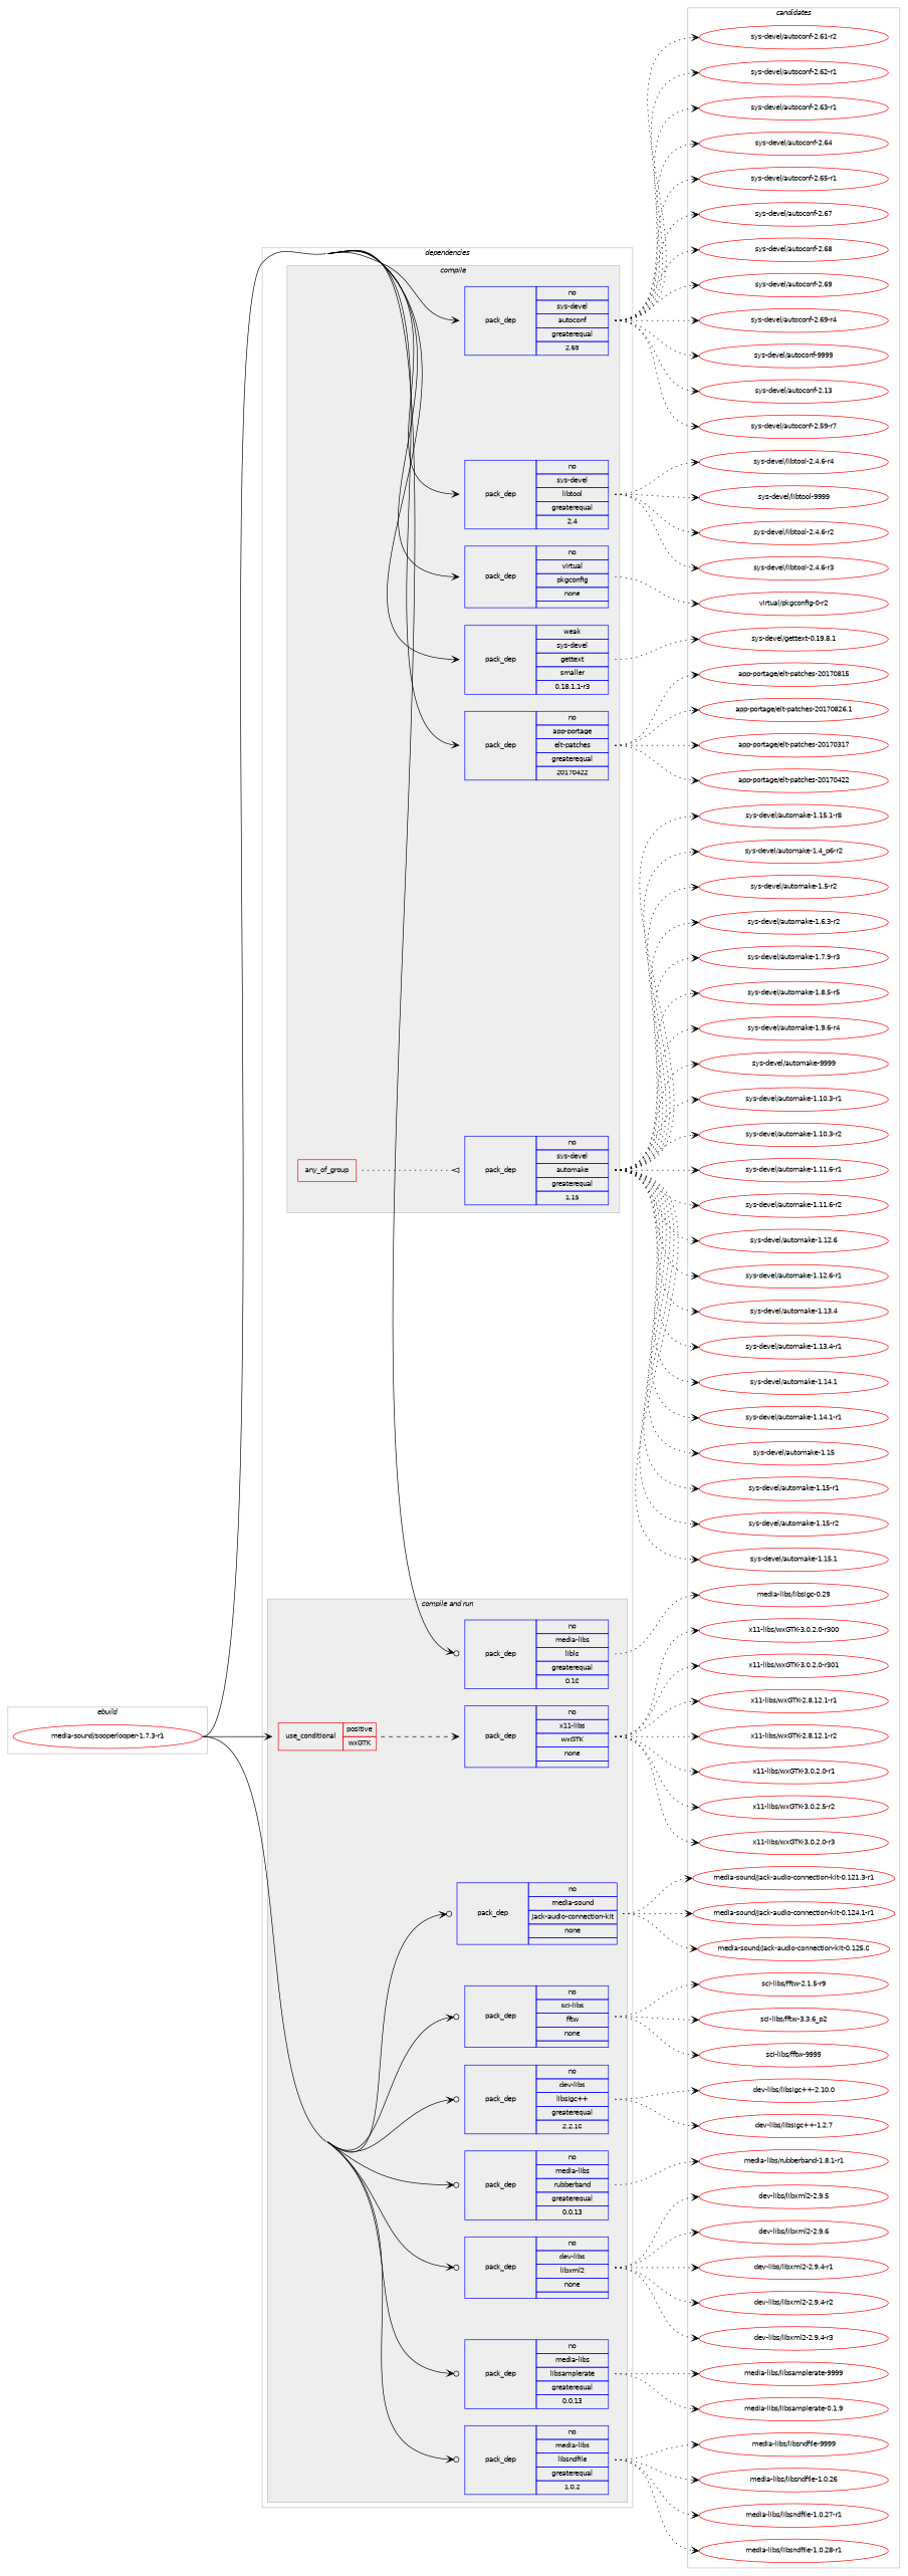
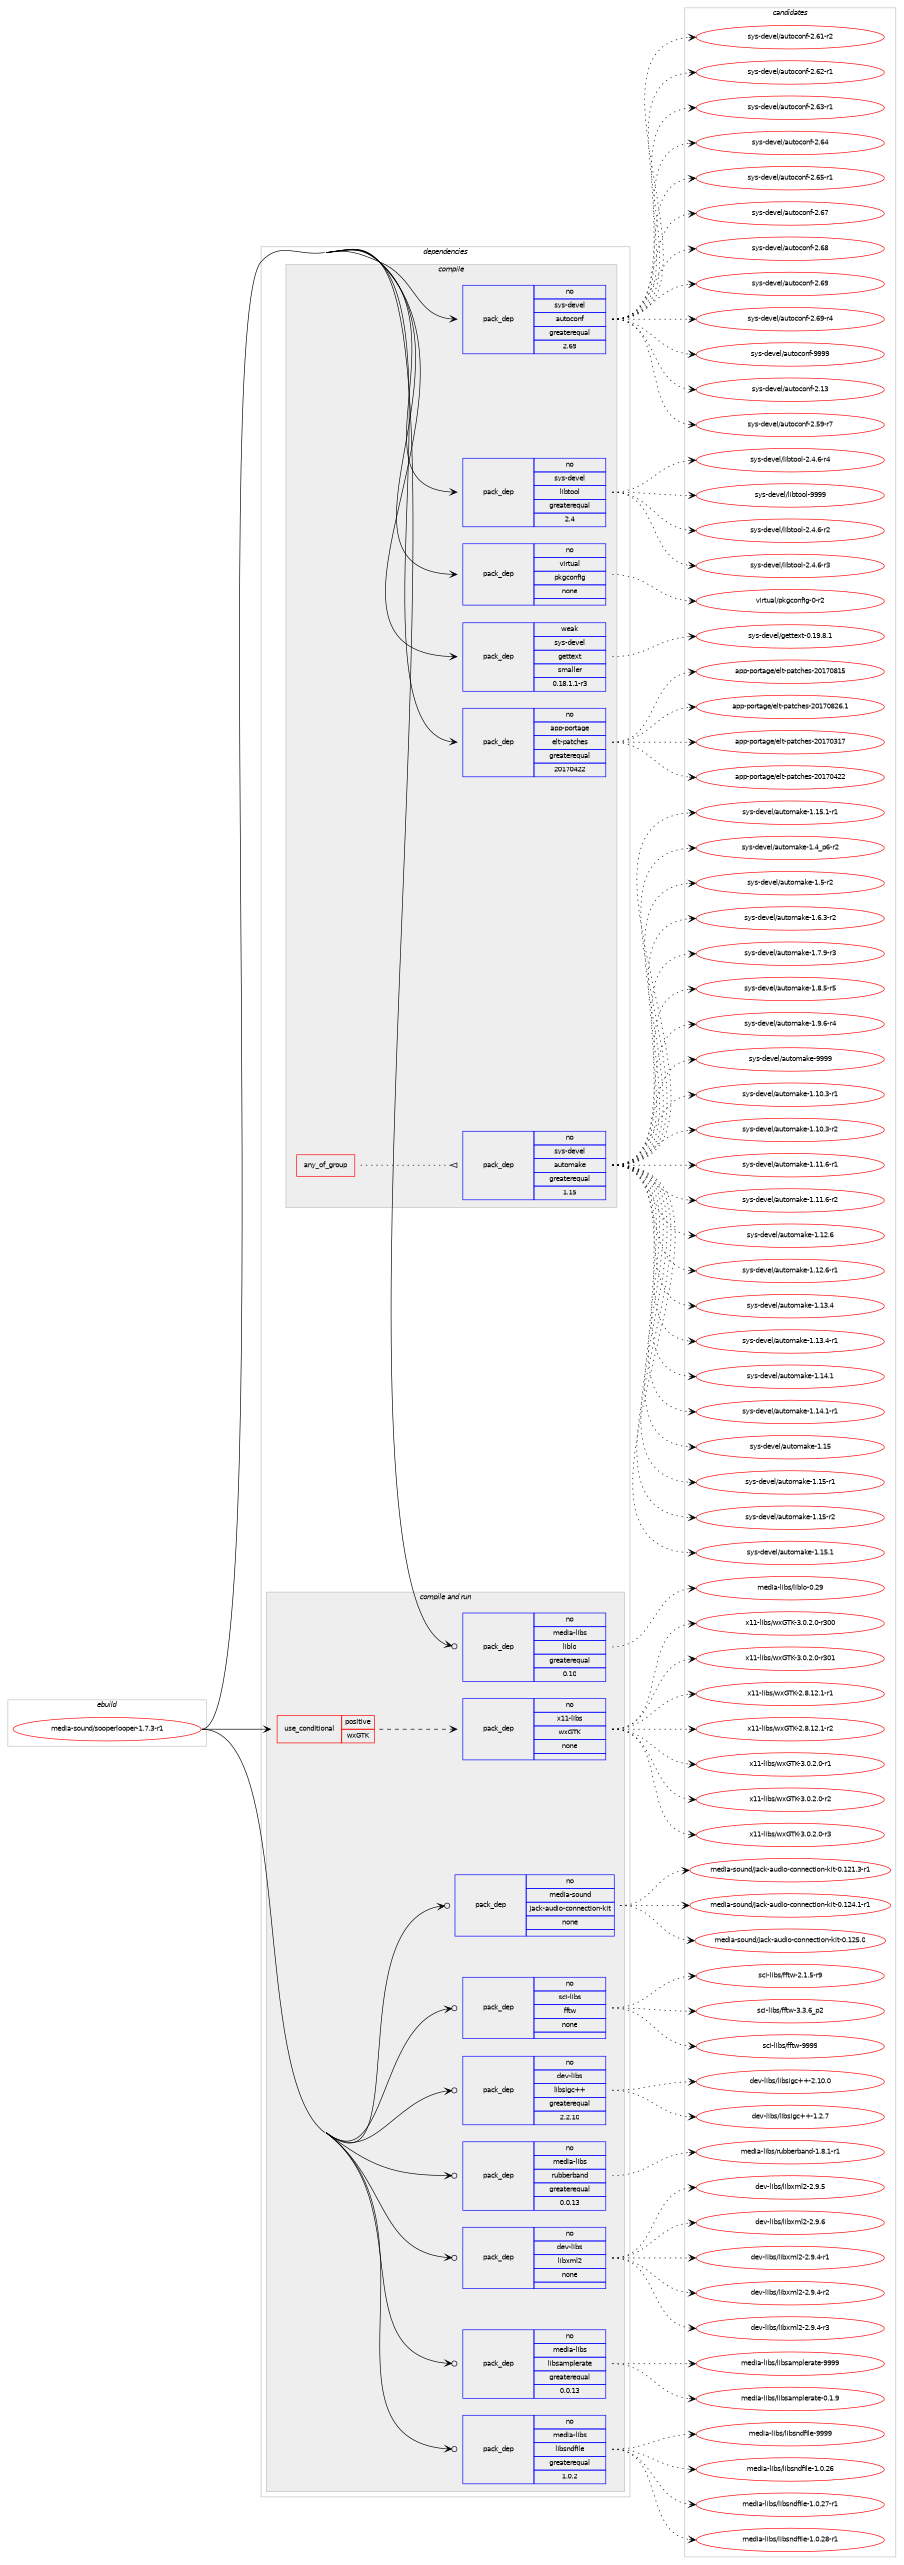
  digraph {
    compound=true
    concentrate=true
    fontname=Helvetica
    fontsize=10
    newrank=true
    rankdir=LR
    ranksep=1.5
    node [color=red fontname=Helvetica fontsize=10]
    edge [arrowhead=vee headport=w style=dotted tailport=e weight=100]
    n1 [label="media-sound/sooperlooper-1.7.3-r1" width=4]
    n2 [color=blue label=<<TABLE BORDER="0" CELLBORDER="1" CELLSPACING="0" CELLPADDING="4" WIDTH="220"><TR><TD ROWSPAN="6" CELLPADDING="30">pack_dep</TD></TR><TR><TD WIDTH="110">no</TD></TR><TR><TD>sys-devel</TD></TR><TR><TD>automake</TD></TR><TR><TD>greaterequal</TD></TR><TR><TD>1.15</TD></TR></TABLE>> shape=none]
    n3 [label=<<TABLE BORDER="0" CELLBORDER="1" CELLSPACING="0" CELLPADDING="4"><TR><TD CELLPADDING="10">any_of_group</TD></TR></TABLE>> shape=none]
    n4 [color=blue label=<<TABLE BORDER="0" CELLBORDER="1" CELLSPACING="0" CELLPADDING="4" WIDTH="220"><TR><TD ROWSPAN="6" CELLPADDING="30">pack_dep</TD></TR><TR><TD WIDTH="110">no</TD></TR><TR><TD>app-portage</TD></TR><TR><TD>elt-patches</TD></TR><TR><TD>greaterequal</TD></TR><TR><TD>20170422</TD></TR></TABLE>> shape=none]
    n5 [color=blue label=<<TABLE BORDER="0" CELLBORDER="1" CELLSPACING="0" CELLPADDING="4" WIDTH="220"><TR><TD ROWSPAN="6" CELLPADDING="30">pack_dep</TD></TR><TR><TD WIDTH="110">no</TD></TR><TR><TD>sys-devel</TD></TR><TR><TD>autoconf</TD></TR><TR><TD>greaterequal</TD></TR><TR><TD>2.69</TD></TR></TABLE>> shape=none]
    n6 [color=blue label=<<TABLE BORDER="0" CELLBORDER="1" CELLSPACING="0" CELLPADDING="4" WIDTH="220"><TR><TD ROWSPAN="6" CELLPADDING="30">pack_dep</TD></TR><TR><TD WIDTH="110">no</TD></TR><TR><TD>sys-devel</TD></TR><TR><TD>libtool</TD></TR><TR><TD>greaterequal</TD></TR><TR><TD>2.4</TD></TR></TABLE>> shape=none]
    n7 [color=blue label=<<TABLE BORDER="0" CELLBORDER="1" CELLSPACING="0" CELLPADDING="4" WIDTH="220"><TR><TD ROWSPAN="6" CELLPADDING="30">pack_dep</TD></TR><TR><TD WIDTH="110">no</TD></TR><TR><TD>virtual</TD></TR><TR><TD>pkgconfig</TD></TR><TR><TD>none</TD></TR><TR><TD></TD></TR></TABLE>> shape=none]
    n8 [color=blue label=<<TABLE BORDER="0" CELLBORDER="1" CELLSPACING="0" CELLPADDING="4" WIDTH="220"><TR><TD ROWSPAN="6" CELLPADDING="30">pack_dep</TD></TR><TR><TD WIDTH="110">weak</TD></TR><TR><TD>sys-devel</TD></TR><TR><TD>gettext</TD></TR><TR><TD>smaller</TD></TR><TR><TD>0.18.1.1-r3</TD></TR></TABLE>> shape=none]
    n9 [color=blue label=<<TABLE BORDER="0" CELLBORDER="1" CELLSPACING="0" CELLPADDING="4" WIDTH="220"><TR><TD ROWSPAN="6" CELLPADDING="30">pack_dep</TD></TR><TR><TD WIDTH="110">no</TD></TR><TR><TD>media-libs</TD></TR><TR><TD>liblo</TD></TR><TR><TD>greaterequal</TD></TR><TR><TD>0.10</TD></TR></TABLE>> shape=none]
    n10 [color=blue label=<<TABLE BORDER="0" CELLBORDER="1" CELLSPACING="0" CELLPADDING="4" WIDTH="220"><TR><TD ROWSPAN="6" CELLPADDING="30">pack_dep</TD></TR><TR><TD WIDTH="110">no</TD></TR><TR><TD>x11-libs</TD></TR><TR><TD>wxGTK</TD></TR><TR><TD>none</TD></TR><TR><TD></TD></TR></TABLE>> shape=none]
    n11 [label=<<TABLE BORDER="0" CELLBORDER="1" CELLSPACING="0" CELLPADDING="4"><TR><TD ROWSPAN="3" CELLPADDING="10">use_conditional</TD></TR><TR><TD>positive</TD></TR><TR><TD>wxGTK</TD></TR></TABLE>> shape=none]
    n12 [color=blue label=<<TABLE BORDER="0" CELLBORDER="1" CELLSPACING="0" CELLPADDING="4" WIDTH="220"><TR><TD ROWSPAN="6" CELLPADDING="30">pack_dep</TD></TR><TR><TD WIDTH="110">no</TD></TR><TR><TD>dev-libs</TD></TR><TR><TD>libsigc++</TD></TR><TR><TD>greaterequal</TD></TR><TR><TD>2.2.10</TD></TR></TABLE>> shape=none]
    n13 [color=blue label=<<TABLE BORDER="0" CELLBORDER="1" CELLSPACING="0" CELLPADDING="4" WIDTH="220"><TR><TD ROWSPAN="6" CELLPADDING="30">pack_dep</TD></TR><TR><TD WIDTH="110">no</TD></TR><TR><TD>media-libs</TD></TR><TR><TD>rubberband</TD></TR><TR><TD>greaterequal</TD></TR><TR><TD>0.0.13</TD></TR></TABLE>> shape=none]
    n14 [color=blue label=<<TABLE BORDER="0" CELLBORDER="1" CELLSPACING="0" CELLPADDING="4" WIDTH="220"><TR><TD ROWSPAN="6" CELLPADDING="30">pack_dep</TD></TR><TR><TD WIDTH="110">no</TD></TR><TR><TD>dev-libs</TD></TR><TR><TD>libxml2</TD></TR><TR><TD>none</TD></TR><TR><TD></TD></TR></TABLE>> shape=none]
    n15 [color=blue label=<<TABLE BORDER="0" CELLBORDER="1" CELLSPACING="0" CELLPADDING="4" WIDTH="220"><TR><TD ROWSPAN="6" CELLPADDING="30">pack_dep</TD></TR><TR><TD WIDTH="110">no</TD></TR><TR><TD>media-libs</TD></TR><TR><TD>libsamplerate</TD></TR><TR><TD>greaterequal</TD></TR><TR><TD>0.0.13</TD></TR></TABLE>> shape=none]
    n16 [color=blue label=<<TABLE BORDER="0" CELLBORDER="1" CELLSPACING="0" CELLPADDING="4" WIDTH="220"><TR><TD ROWSPAN="6" CELLPADDING="30">pack_dep</TD></TR><TR><TD WIDTH="110">no</TD></TR><TR><TD>media-libs</TD></TR><TR><TD>libsndfile</TD></TR><TR><TD>greaterequal</TD></TR><TR><TD>1.0.2</TD></TR></TABLE>> shape=none]
    n17 [color=blue label=<<TABLE BORDER="0" CELLBORDER="1" CELLSPACING="0" CELLPADDING="4" WIDTH="220"><TR><TD ROWSPAN="6" CELLPADDING="30">pack_dep</TD></TR><TR><TD WIDTH="110">no</TD></TR><TR><TD>media-sound</TD></TR><TR><TD>jack-audio-connection-kit</TD></TR><TR><TD>none</TD></TR><TR><TD></TD></TR></TABLE>> shape=none]
    n18 [color=blue label=<<TABLE BORDER="0" CELLBORDER="1" CELLSPACING="0" CELLPADDING="4" WIDTH="220"><TR><TD ROWSPAN="6" CELLPADDING="30">pack_dep</TD></TR><TR><TD WIDTH="110">no</TD></TR><TR><TD>sci-libs</TD></TR><TR><TD>fftw</TD></TR><TR><TD>none</TD></TR><TR><TD></TD></TR></TABLE>> shape=none]
    n19 [label="sys-devel/automake-1.10.3-r1" width=4]
    n20 [label="sys-devel/automake-1.10.3-r2" width=4]
    n21 [label="sys-devel/automake-1.11.6-r1" width=4]
    n22 [label="sys-devel/automake-1.11.6-r2" width=4]
    n23 [label="sys-devel/automake-1.12.6" width=4]
    n24 [label="sys-devel/automake-1.12.6-r1" width=4]
    n25 [label="sys-devel/automake-1.13.4" width=4]
    n26 [label="sys-devel/automake-1.13.4-r1" width=4]
    n27 [label="sys-devel/automake-1.14.1" width=4]
    n28 [label="sys-devel/automake-1.14.1-r1" width=4]
    n29 [label="sys-devel/automake-1.15" width=4]
    n30 [label="sys-devel/automake-1.15-r1" width=4]
    n31 [label="sys-devel/automake-1.15-r2" width=4]
    n32 [label="sys-devel/automake-1.15.1" width=4]
-   n33 [label="sys-devel/automake-1.15.1-r8" width=4]
+   n33 [label="sys-devel/automake-1.15.1-r1" width=4]
    n34 [label="sys-devel/automake-1.4_p6-r2" width=4]
    n35 [label="sys-devel/automake-1.5-r2" width=4]
    n36 [label="sys-devel/automake-1.6.3-r2" width=4]
    n37 [label="sys-devel/automake-1.7.9-r3" width=4]
    n38 [label="sys-devel/automake-1.8.5-r5" width=4]
    n39 [label="sys-devel/automake-1.9.6-r4" width=4]
    n40 [label="sys-devel/automake-9999" width=4]
    n41 [label="app-portage/elt-patches-20170317" width=4]
    n42 [label="app-portage/elt-patches-20170422" width=4]
    n43 [label="app-portage/elt-patches-20170815" width=4]
    n44 [label="app-portage/elt-patches-20170826.1" width=4]
    n45 [label="sys-devel/autoconf-2.13" width=4]
    n46 [label="sys-devel/autoconf-2.59-r7" width=4]
    n47 [label="sys-devel/autoconf-2.61-r2" width=4]
    n48 [label="sys-devel/autoconf-2.62-r1" width=4]
    n49 [label="sys-devel/autoconf-2.63-r1" width=4]
    n50 [label="sys-devel/autoconf-2.64" width=4]
    n51 [label="sys-devel/autoconf-2.65-r1" width=4]
    n52 [label="sys-devel/autoconf-2.67" width=4]
    n53 [label="sys-devel/autoconf-2.68" width=4]
    n54 [label="sys-devel/autoconf-2.69" width=4]
    n55 [label="sys-devel/autoconf-2.69-r4" width=4]
    n56 [label="sys-devel/autoconf-9999" width=4]
    n57 [label="sys-devel/libtool-2.4.6-r2" width=4]
    n58 [label="sys-devel/libtool-2.4.6-r3" width=4]
    n59 [label="sys-devel/libtool-2.4.6-r4" width=4]
    n60 [label="sys-devel/libtool-9999" width=4]
    n61 [label="virtual/pkgconfig-0-r2" width=4]
    n62 [label="sys-devel/gettext-0.19.8.1" width=4]
    n63 [label="x11-libs/wxGTK-2.8.12.1-r1" width=4]
    n64 [label="x11-libs/wxGTK-2.8.12.1-r2" width=4]
    n65 [label="x11-libs/wxGTK-3.0.2.0-r1" width=4]
-   n66 [label="x11-libs/wxGTK-3.0.2.5-r2" width=4]
+   n66 [label="x11-libs/wxGTK-3.0.2.0-r2" width=4]
    n67 [label="x11-libs/wxGTK-3.0.2.0-r3" width=4]
    n68 [label="x11-libs/wxGTK-3.0.2.0-r300" width=4]
    n69 [label="x11-libs/wxGTK-3.0.2.0-r301" width=4]
    n70 [label="dev-libs/libsigc++-1.2.7" width=4]
    n71 [label="dev-libs/libsigc++-2.10.0" width=4]
    n72 [label="dev-libs/libxml2-2.9.4-r1" width=4]
    n73 [label="dev-libs/libxml2-2.9.4-r2" width=4]
    n74 [label="dev-libs/libxml2-2.9.4-r3" width=4]
    n75 [label="dev-libs/libxml2-2.9.5" width=4]
    n76 [label="dev-libs/libxml2-2.9.6" width=4]
-   n77 [label="media-libs/libsigc-0.29" width=4]
+   n77 [label="media-libs/liblo-0.29" width=4]
    n78 [label="media-libs/libsamplerate-0.1.9" width=4]
    n79 [label="media-libs/libsamplerate-9999" width=4]
    n80 [label="media-libs/libsndfile-1.0.26" width=4]
    n81 [label="media-libs/libsndfile-1.0.27-r1" width=4]
    n82 [label="media-libs/libsndfile-1.0.28-r1" width=4]
    n83 [label="media-libs/libsndfile-9999" width=4]
    n84 [label="media-libs/rubberband-1.8.1-r1" width=4]
    n85 [label="media-sound/jack-audio-connection-kit-0.121.3-r1" width=4]
    n86 [label="media-sound/jack-audio-connection-kit-0.124.1-r1" width=4]
    n87 [label="media-sound/jack-audio-connection-kit-0.125.0" width=4]
    n88 [label="sci-libs/fftw-2.1.5-r9" width=4]
    n89 [label="sci-libs/fftw-3.3.6_p2" width=4]
    n90 [label="sci-libs/fftw-9999" width=4]
    subgraph cluster_1 {
      color=gray
      label=<<i>ebuild</i>>
      rank=same
      n1
    }
    subgraph cluster_2 {
      color=gray
      label=<<i>dependencies</i>>
      subgraph cluster_3 {
        color=gray
        fillcolor="#eeeeee"
        label=<<i>compile</i>>
        style=filled
        subgraph sub_4 {
          color=gray
          fillcolor="#eeeeee"
          label=<<i>compile</i>>
          style=filled
          n3
          subgraph sub_5 {
            color=gray
            fillcolor="#eeeeee"
            label=<<i>compile</i>>
            style=filled
            n2
          }
        }
        subgraph sub_6 {
          color=gray
          fillcolor="#eeeeee"
          label=<<i>compile</i>>
          style=filled
          n4
        }
        subgraph sub_7 {
          color=gray
          fillcolor="#eeeeee"
          label=<<i>compile</i>>
          style=filled
          n5
        }
        subgraph sub_8 {
          color=gray
          fillcolor="#eeeeee"
          label=<<i>compile</i>>
          style=filled
          n6
        }
        subgraph sub_9 {
          color=gray
          fillcolor="#eeeeee"
          label=<<i>compile</i>>
          style=filled
          n7
        }
        subgraph sub_10 {
          color=gray
          fillcolor="#eeeeee"
          label=<<i>compile</i>>
          style=filled
          n8
        }
      }
      subgraph cluster_11 {
        color=gray
        fillcolor="#eeeeee"
        label=<<i>compile and run</i>>
        style=filled
        subgraph sub_12 {
          color=gray
          fillcolor="#eeeeee"
          label=<<i>compile and run</i>>
          style=filled
          n9
        }
        subgraph sub_13 {
          color=gray
          fillcolor="#eeeeee"
          label=<<i>compile and run</i>>
          style=filled
          n11
          subgraph sub_14 {
            color=gray
            fillcolor="#eeeeee"
            label=<<i>compile and run</i>>
            style=filled
            n10
          }
        }
        subgraph sub_15 {
          color=gray
          fillcolor="#eeeeee"
          label=<<i>compile and run</i>>
          style=filled
          n12
        }
        subgraph sub_16 {
          color=gray
          fillcolor="#eeeeee"
          label=<<i>compile and run</i>>
          style=filled
          n13
        }
        subgraph sub_17 {
          color=gray
          fillcolor="#eeeeee"
          label=<<i>compile and run</i>>
          style=filled
          n14
        }
        subgraph sub_18 {
          color=gray
          fillcolor="#eeeeee"
          label=<<i>compile and run</i>>
          style=filled
          n15
        }
        subgraph sub_19 {
          color=gray
          fillcolor="#eeeeee"
          label=<<i>compile and run</i>>
          style=filled
          n16
        }
        subgraph sub_20 {
          color=gray
          fillcolor="#eeeeee"
          label=<<i>compile and run</i>>
          style=filled
          n17
        }
        subgraph sub_21 {
          color=gray
          fillcolor="#eeeeee"
          label=<<i>compile and run</i>>
          style=filled
          n18
        }
      }
      subgraph cluster_22 {
        color=gray
        fillcolor="#eeeeee"
        label=<<i>run</i>>
        style=filled
      }
    }
    subgraph cluster_23 {
      color=gray
      label=<<i>candidates</i>>
      rank=same
      subgraph sub_24 {
        color=black
        label=<<i>candidates</i>>
        nodesep=1
        rank=same
        n19
        n20
        n21
        n22
        n23
        n24
        n25
        n26
        n27
        n28
        n29
        n30
        n31
        n32
        n33
        n34
        n35
        n36
        n37
        n38
        n39
        n40
      }
      subgraph sub_25 {
        color=black
        label=<<i>candidates</i>>
        nodesep=1
        rank=same
        n41
        n42
        n43
        n44
      }
      subgraph sub_26 {
        color=black
        label=<<i>candidates</i>>
        nodesep=1
        rank=same
        n45
        n46
        n47
        n48
        n49
        n50
        n51
        n52
        n53
        n54
        n55
        n56
      }
      subgraph sub_27 {
        color=black
        label=<<i>candidates</i>>
        nodesep=1
        rank=same
        n57
        n58
        n59
        n60
      }
      subgraph sub_28 {
        color=black
        label=<<i>candidates</i>>
        nodesep=1
        rank=same
        n61
      }
      subgraph sub_29 {
        color=black
        label=<<i>candidates</i>>
        nodesep=1
        rank=same
        n62
      }
      subgraph sub_30 {
        color=black
        label=<<i>candidates</i>>
        nodesep=1
        rank=same
        n63
        n64
        n65
        n66
        n67
        n68
        n69
      }
      subgraph sub_31 {
        color=black
        label=<<i>candidates</i>>
        nodesep=1
        rank=same
        n70
        n71
      }
      subgraph sub_32 {
        color=black
        label=<<i>candidates</i>>
        nodesep=1
        rank=same
        n72
        n73
        n74
        n75
        n76
      }
      subgraph sub_33 {
        color=black
        label=<<i>candidates</i>>
        nodesep=1
        rank=same
        n77
      }
      subgraph sub_34 {
        color=black
        label=<<i>candidates</i>>
        nodesep=1
        rank=same
        n78
        n79
      }
      subgraph sub_35 {
        color=black
        label=<<i>candidates</i>>
        nodesep=1
        rank=same
        n80
        n81
        n82
        n83
      }
      subgraph sub_36 {
        color=black
        label=<<i>candidates</i>>
        nodesep=1
        rank=same
        n84
      }
      subgraph sub_37 {
        color=black
        label=<<i>candidates</i>>
        nodesep=1
        rank=same
        n85
        n86
        n87
      }
      subgraph sub_38 {
        color=black
        label=<<i>candidates</i>>
        nodesep=1
        rank=same
        n88
        n89
        n90
      }
    }
    n1 -> n4 [style=solid weight=20]
    n1 -> n5 [style=solid weight=20]
    n1 -> n6 [style=solid weight=20]
    n1 -> n7 [style=solid weight=20]
    n1 -> n8 [style=solid weight=20]
    n1 -> n9 [arrowhead=odotvee style=solid weight=20]
    n1 -> n11 [style=solid weight=20]
    n1 -> n12 [arrowhead=odotvee style=solid weight=20]
    n1 -> n13 [arrowhead=odotvee style=solid weight=20]
    n1 -> n14 [arrowhead=odotvee style=solid weight=20]
    n1 -> n15 [arrowhead=odotvee style=solid weight=20]
    n1 -> n16 [arrowhead=odotvee style=solid weight=20]
    n1 -> n17 [arrowhead=odotvee style=solid weight=20]
    n1 -> n18 [arrowhead=odotvee style=solid weight=20]
    n2 -> n19
    n2 -> n20
    n2 -> n21
    n2 -> n22
    n2 -> n23
    n2 -> n24
    n2 -> n25
    n2 -> n26
    n2 -> n27
    n2 -> n28
    n2 -> n29
    n2 -> n30
    n2 -> n31
    n2 -> n32
    n2 -> n33
    n2 -> n34
    n2 -> n35
    n2 -> n36
    n2 -> n37
    n2 -> n38
    n2 -> n39
    n2 -> n40
    n3 -> n2 [arrowhead=oinv weight=20]
    n4 -> n41
    n4 -> n42
    n4 -> n43
    n4 -> n44
    n5 -> n45
    n5 -> n46
    n5 -> n47
    n5 -> n48
    n5 -> n49
    n5 -> n50
    n5 -> n51
    n5 -> n52
    n5 -> n53
    n5 -> n54
    n5 -> n55
    n5 -> n56
    n6 -> n57
    n6 -> n58
    n6 -> n59
    n6 -> n60
    n7 -> n61
    n8 -> n62
    n9 -> n77
    n10 -> n63
    n10 -> n64
    n10 -> n65
    n10 -> n66
    n10 -> n67
    n10 -> n68
    n10 -> n69
    n11 -> n10 [style=dashed weight=20]
    n12 -> n70
    n12 -> n71
    n13 -> n84
    n14 -> n72
    n14 -> n73
    n14 -> n74
    n14 -> n75
    n14 -> n76
    n15 -> n78
    n15 -> n79
    n16 -> n80
    n16 -> n81
    n16 -> n82
    n16 -> n83
    n17 -> n85
    n17 -> n86
    n17 -> n87
    n18 -> n88
    n18 -> n89
    n18 -> n90
  }
